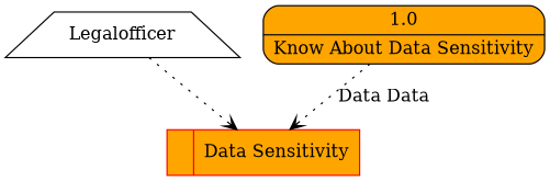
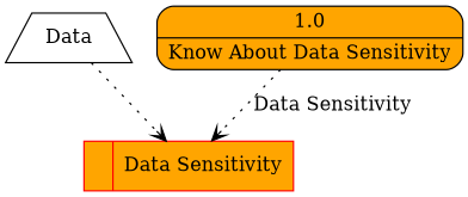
  digraph {
    node [fillcolor=orange style=filled]
    edge [arrowhead=vee style=dotted]
    n1 [color=red label="<f0>  |<f1> Data Sensitivity " shape=record]
-   n2 [fillcolor=white label=Legalofficer shape=trapezium]
+   n2 [fillcolor=white label=Data shape=trapezium]
    n3 [label="{<f0> 1.0|<f1> Know About Data Sensitivity }" shape=Mrecord]
    n2 -> n1
-   n3 -> n1 [label="Data Data"]
+   n3 -> n1 [label="Data Sensitivity"]
  }
